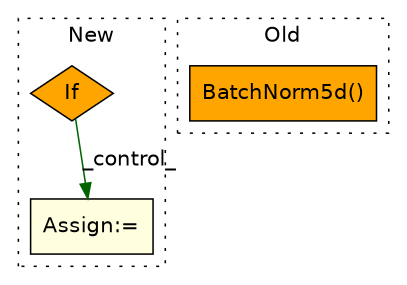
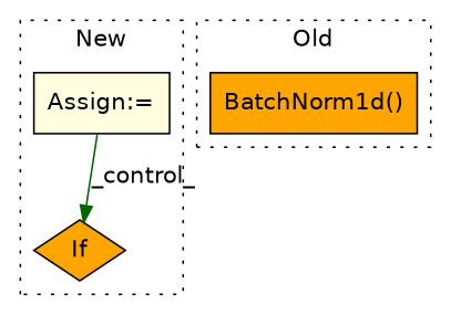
  digraph {
    fontname="DejaVu Sans"
    node [shape=box style=filled fillcolor=orange fontname="DejaVu Sans"]
    n1 [a=96 l="3,18" label=If s="482,489" shape=diamond]
    n2 [a=68 l=4 label="Assign:=" s=515 fillcolor=lightyellow]
-   n3 [a=75 l="15,1" label="BatchNorm5d()" s="930,956"]
+   n3 [a=75 l="15,1" label="BatchNorm1d()" s="930,956"]
    subgraph cluster_1 {
      label=New
      style=dotted
      n1
      n2
    }
    subgraph cluster_2 {
      label=Old
      style=dotted
      n3
    }
-   n1 -> n2 [label=_control_ color=darkgreen fontname="DejaVu Sans"]
+   n2 -> n1 [label=_control_ color=darkgreen fontname="DejaVu Sans"]
  }
